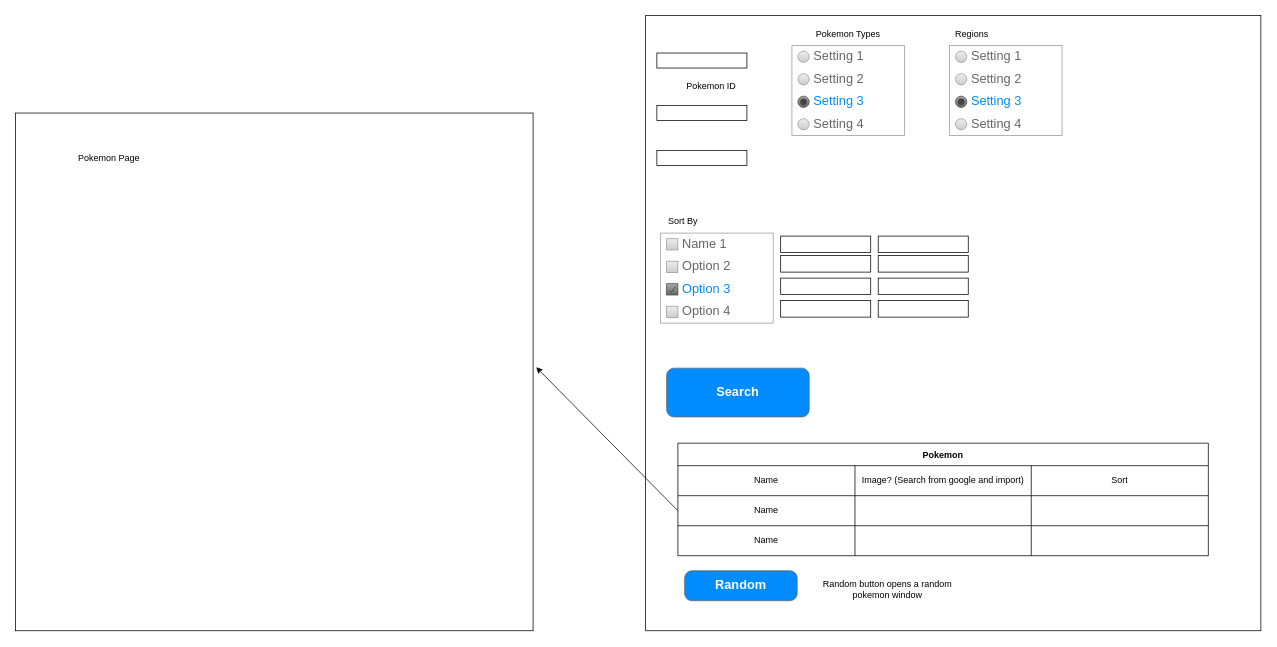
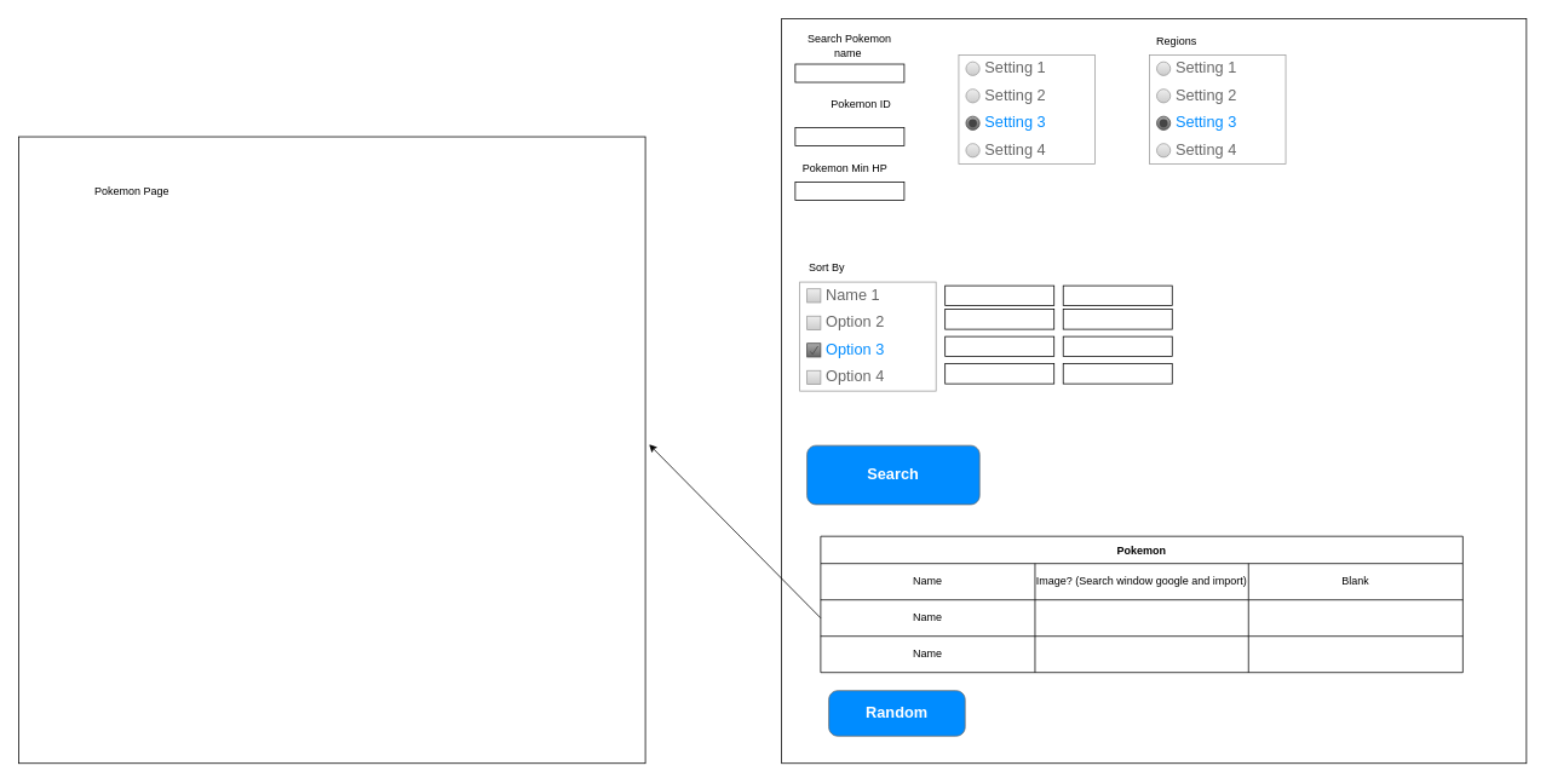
  <mxCell id="0" />
  <mxCell id="1" parent="0" />
  <mxCell id="2" value="" style="whiteSpace=wrap;html=1;aspect=fixed;" parent="1" vertex="1"><mxGeometry x="860" y="20" width="820" height="820" as="geometry" /></mxCell>
  <mxCell id="3" value="" style="rounded=0;whiteSpace=wrap;html=1;" parent="1" vertex="1"><mxGeometry x="875" y="70" width="120" height="20" as="geometry" /></mxCell>
- <mxCell id="5" value="Pokemon Types" style="text;html=1;strokeColor=none;fillColor=none;align=center;verticalAlign=middle;whiteSpace=wrap;rounded=0;" parent="1" vertex="1"><mxGeometry x="1060" y="30" width="140" height="30" as="geometry" /></mxCell>
+ <mxCell id="4" value="Search Pokemon name&amp;nbsp;" style="text;html=1;strokeColor=none;fillColor=none;align=center;verticalAlign=middle;whiteSpace=wrap;rounded=0;" parent="1" vertex="1"><mxGeometry x="870" y="35" width="130" height="30" as="geometry" /></mxCell>
  <mxCell id="6" value="Regions" style="text;html=1;strokeColor=none;fillColor=none;align=center;verticalAlign=middle;whiteSpace=wrap;rounded=0;" parent="1" vertex="1"><mxGeometry x="1265" y="30" width="60" height="30" as="geometry" /></mxCell>
  <mxCell id="7" value="" style="strokeWidth=1;shadow=0;dashed=0;align=center;html=1;shape=mxgraph.mockup.forms.rrect;rSize=0;strokeColor=#999999;fillColor=#ffffff;recursiveResize=0;" parent="1" vertex="1"><mxGeometry x="1055" y="60" width="150" height="120" as="geometry" /></mxCell>
  <mxCell id="8" value="Setting 1" style="shape=ellipse;rSize=0;fillColor=#eeeeee;strokeColor=#999999;gradientColor=#cccccc;html=1;align=left;spacingLeft=4;fontSize=17;fontColor=#666666;labelPosition=right;" parent="7" vertex="1"><mxGeometry x="8" y="7.5" width="15" height="15" as="geometry" /></mxCell>
  <mxCell id="9" value="Setting 2" style="shape=ellipse;rSize=0;fillColor=#eeeeee;strokeColor=#999999;gradientColor=#cccccc;html=1;align=left;spacingLeft=4;fontSize=17;fontColor=#666666;labelPosition=right;" parent="7" vertex="1"><mxGeometry x="8" y="37.5" width="15" height="15" as="geometry" /></mxCell>
  <mxCell id="10" value="Setting 3" style="shape=ellipse;rSize=0;fillColor=#aaaaaa;strokeColor=#444444;gradientColor=#666666;html=1;align=left;spacingLeft=4;fontSize=17;fontColor=#008cff;labelPosition=right;" parent="7" vertex="1"><mxGeometry x="8" y="67.5" width="15" height="15" as="geometry" /></mxCell>
  <mxCell id="11" value="" style="shape=ellipse;fillColor=#444444;strokeColor=none;html=1;" parent="10" vertex="1"><mxGeometry x="3" y="3" width="9" height="9" as="geometry" /></mxCell>
  <mxCell id="12" value="Setting 4" style="shape=ellipse;rSize=0;fillColor=#eeeeee;strokeColor=#999999;gradientColor=#cccccc;html=1;align=left;spacingLeft=4;fontSize=17;fontColor=#666666;labelPosition=right;" parent="7" vertex="1"><mxGeometry x="8" y="97.5" width="15" height="15" as="geometry" /></mxCell>
  <mxCell id="13" value="" style="strokeWidth=1;shadow=0;dashed=0;align=center;html=1;shape=mxgraph.mockup.forms.rrect;rSize=0;strokeColor=#999999;fillColor=#ffffff;recursiveResize=0;" parent="1" vertex="1"><mxGeometry x="1265" y="60" width="150" height="120" as="geometry" /></mxCell>
  <mxCell id="14" value="Setting 1" style="shape=ellipse;rSize=0;fillColor=#eeeeee;strokeColor=#999999;gradientColor=#cccccc;html=1;align=left;spacingLeft=4;fontSize=17;fontColor=#666666;labelPosition=right;" parent="13" vertex="1"><mxGeometry x="8" y="7.5" width="15" height="15" as="geometry" /></mxCell>
  <mxCell id="15" value="Setting 2" style="shape=ellipse;rSize=0;fillColor=#eeeeee;strokeColor=#999999;gradientColor=#cccccc;html=1;align=left;spacingLeft=4;fontSize=17;fontColor=#666666;labelPosition=right;" parent="13" vertex="1"><mxGeometry x="8" y="37.5" width="15" height="15" as="geometry" /></mxCell>
  <mxCell id="16" value="Setting 3" style="shape=ellipse;rSize=0;fillColor=#aaaaaa;strokeColor=#444444;gradientColor=#666666;html=1;align=left;spacingLeft=4;fontSize=17;fontColor=#008cff;labelPosition=right;" parent="13" vertex="1"><mxGeometry x="8" y="67.5" width="15" height="15" as="geometry" /></mxCell>
  <mxCell id="17" value="" style="shape=ellipse;fillColor=#444444;strokeColor=none;html=1;" parent="16" vertex="1"><mxGeometry x="3" y="3" width="9" height="9" as="geometry" /></mxCell>
  <mxCell id="18" value="Setting 4" style="shape=ellipse;rSize=0;fillColor=#eeeeee;strokeColor=#999999;gradientColor=#cccccc;html=1;align=left;spacingLeft=4;fontSize=17;fontColor=#666666;labelPosition=right;" parent="13" vertex="1"><mxGeometry x="8" y="97.5" width="15" height="15" as="geometry" /></mxCell>
  <mxCell id="19" value="" style="rounded=0;whiteSpace=wrap;html=1;" parent="1" vertex="1"><mxGeometry x="875" y="140" width="120" height="20" as="geometry" /></mxCell>
  <mxCell id="20" value="" style="rounded=0;whiteSpace=wrap;html=1;" parent="1" vertex="1"><mxGeometry x="875" y="200" width="120" height="20" as="geometry" /></mxCell>
+ <mxCell id="21" value="Pokemon Min HP" style="text;html=1;strokeColor=none;fillColor=none;align=center;verticalAlign=middle;whiteSpace=wrap;rounded=0;" parent="1" vertex="1"><mxGeometry x="865" y="170" width="130" height="30" as="geometry" /></mxCell>
  <mxCell id="22" value="Pokemon ID" style="text;html=1;strokeColor=none;fillColor=none;align=center;verticalAlign=middle;whiteSpace=wrap;rounded=0;" parent="1" vertex="1"><mxGeometry x="895" y="100" width="105" height="30" as="geometry" /></mxCell>
  <mxCell id="23" value="" style="strokeWidth=1;shadow=0;dashed=0;align=center;html=1;shape=mxgraph.mockup.forms.rrect;rSize=0;strokeColor=#999999;fillColor=#ffffff;recursiveResize=0;" parent="1" vertex="1"><mxGeometry x="880" y="310" width="150" height="120" as="geometry" /></mxCell>
  <mxCell id="24" value="Name 1" style="strokeWidth=1;shadow=0;dashed=0;align=center;html=1;shape=mxgraph.mockup.forms.rrect;rSize=0;fillColor=#eeeeee;strokeColor=#999999;gradientColor=#cccccc;align=left;spacingLeft=4;fontSize=17;fontColor=#666666;labelPosition=right;" parent="23" vertex="1"><mxGeometry x="8" y="7.5" width="15" height="15" as="geometry" /></mxCell>
  <mxCell id="25" value="Option 2" style="strokeWidth=1;shadow=0;dashed=0;align=center;html=1;shape=mxgraph.mockup.forms.rrect;rSize=0;fillColor=#eeeeee;strokeColor=#999999;gradientColor=#cccccc;align=left;spacingLeft=4;fontSize=17;fontColor=#666666;labelPosition=right;" parent="23" vertex="1"><mxGeometry x="8" y="37.5" width="15" height="15" as="geometry" /></mxCell>
  <mxCell id="26" value="Option 3" style="strokeWidth=1;shadow=0;dashed=0;align=center;html=1;shape=mxgraph.mockup.forms.checkbox;rSize=0;resizable=0;fillColor=#aaaaaa;strokeColor=#444444;gradientColor=#666666;align=left;spacingLeft=4;fontSize=17;fontColor=#008cff;labelPosition=right;" parent="23" vertex="1"><mxGeometry x="8" y="67.5" width="15" height="15" as="geometry" /></mxCell>
  <mxCell id="27" value="Option 4" style="strokeWidth=1;shadow=0;dashed=0;align=center;html=1;shape=mxgraph.mockup.forms.rrect;rSize=0;fillColor=#eeeeee;strokeColor=#999999;gradientColor=#cccccc;align=left;spacingLeft=4;fontSize=17;fontColor=#666666;labelPosition=right;" parent="23" vertex="1"><mxGeometry x="8" y="97.5" width="15" height="15" as="geometry" /></mxCell>
  <mxCell id="28" value="Sort By&lt;br&gt;" style="text;html=1;strokeColor=none;fillColor=none;align=center;verticalAlign=middle;whiteSpace=wrap;rounded=0;" parent="1" vertex="1"><mxGeometry x="880" y="280" width="60" height="30" as="geometry" /></mxCell>
  <mxCell id="29" value="" style="rounded=0;whiteSpace=wrap;html=1;" parent="1" vertex="1"><mxGeometry x="1040" y="314" width="120" height="22" as="geometry" /></mxCell>
  <mxCell id="30" value="" style="rounded=0;whiteSpace=wrap;html=1;" parent="1" vertex="1"><mxGeometry x="1040" y="340" width="120" height="22" as="geometry" /></mxCell>
  <mxCell id="31" value="" style="rounded=0;whiteSpace=wrap;html=1;" parent="1" vertex="1"><mxGeometry x="1170" y="314" width="120" height="22" as="geometry" /></mxCell>
  <mxCell id="32" value="" style="rounded=0;whiteSpace=wrap;html=1;" parent="1" vertex="1"><mxGeometry x="1170" y="340" width="120" height="22" as="geometry" /></mxCell>
  <mxCell id="33" value="" style="rounded=0;whiteSpace=wrap;html=1;" parent="1" vertex="1"><mxGeometry x="1170" y="370" width="120" height="22" as="geometry" /></mxCell>
  <mxCell id="34" value="" style="rounded=0;whiteSpace=wrap;html=1;" parent="1" vertex="1"><mxGeometry x="1040" y="370" width="120" height="22" as="geometry" /></mxCell>
  <mxCell id="35" value="" style="rounded=0;whiteSpace=wrap;html=1;" parent="1" vertex="1"><mxGeometry x="1040" y="400" width="120" height="22" as="geometry" /></mxCell>
  <mxCell id="36" value="" style="rounded=0;whiteSpace=wrap;html=1;" parent="1" vertex="1"><mxGeometry x="1170" y="400" width="120" height="22" as="geometry" /></mxCell>
  <mxCell id="37" value="Search" style="strokeWidth=1;shadow=0;dashed=0;align=center;html=1;shape=mxgraph.mockup.buttons.button;strokeColor=#666666;fontColor=#ffffff;mainText=;buttonStyle=round;fontSize=17;fontStyle=1;fillColor=#008cff;whiteSpace=wrap;" parent="1" vertex="1"><mxGeometry x="888" y="490" width="190" height="65" as="geometry" /></mxCell>
  <mxCell id="38" value="Pokemon" style="shape=table;startSize=30;container=1;collapsible=0;childLayout=tableLayout;fontStyle=1;align=center;" parent="1" vertex="1"><mxGeometry x="903" y="590" width="707" height="150" as="geometry" /></mxCell>
  <mxCell id="39" value="" style="shape=tableRow;horizontal=0;startSize=0;swimlaneHead=0;swimlaneBody=0;top=0;left=0;bottom=0;right=0;collapsible=0;dropTarget=0;fillColor=none;points=[[0,0.5],[1,0.5]];portConstraint=eastwest;" parent="38" vertex="1"><mxGeometry y="30" width="707" height="40" as="geometry" /></mxCell>
  <mxCell id="40" value="Name" style="shape=partialRectangle;html=1;whiteSpace=wrap;connectable=0;fillColor=none;top=0;left=0;bottom=0;right=0;overflow=hidden;" parent="39" vertex="1"><mxGeometry width="236" height="40" as="geometry"><mxRectangle width="236" height="40" as="alternateBounds" /></mxGeometry></mxCell>
- <mxCell id="41" value="Image? (Search from google and import)" style="shape=partialRectangle;html=1;whiteSpace=wrap;connectable=0;fillColor=none;top=0;left=0;bottom=0;right=0;overflow=hidden;" parent="39" vertex="1"><mxGeometry x="236" width="235" height="40" as="geometry"><mxRectangle width="235" height="40" as="alternateBounds" /></mxGeometry></mxCell>
- <mxCell id="42" value="Sort" style="shape=partialRectangle;html=1;whiteSpace=wrap;connectable=0;fillColor=none;top=0;left=0;bottom=0;right=0;overflow=hidden;" parent="39" vertex="1"><mxGeometry x="471" width="236" height="40" as="geometry"><mxRectangle width="236" height="40" as="alternateBounds" /></mxGeometry></mxCell>
+ <mxCell id="41" value="Image? (Search window google and import)" style="shape=partialRectangle;html=1;whiteSpace=wrap;connectable=0;fillColor=none;top=0;left=0;bottom=0;right=0;overflow=hidden;" parent="39" vertex="1"><mxGeometry x="236" width="235" height="40" as="geometry"><mxRectangle width="235" height="40" as="alternateBounds" /></mxGeometry></mxCell>
+ <mxCell id="42" value="Blank" style="shape=partialRectangle;html=1;whiteSpace=wrap;connectable=0;fillColor=none;top=0;left=0;bottom=0;right=0;overflow=hidden;" parent="39" vertex="1"><mxGeometry x="471" width="236" height="40" as="geometry"><mxRectangle width="236" height="40" as="alternateBounds" /></mxGeometry></mxCell>
  <mxCell id="43" value="" style="shape=tableRow;horizontal=0;startSize=0;swimlaneHead=0;swimlaneBody=0;top=0;left=0;bottom=0;right=0;collapsible=0;dropTarget=0;fillColor=none;points=[[0,0.5],[1,0.5]];portConstraint=eastwest;" parent="38" vertex="1"><mxGeometry y="70" width="707" height="40" as="geometry" /></mxCell>
  <mxCell id="44" value="Name" style="shape=partialRectangle;html=1;whiteSpace=wrap;connectable=0;fillColor=none;top=0;left=0;bottom=0;right=0;overflow=hidden;" parent="43" vertex="1"><mxGeometry width="236" height="40" as="geometry"><mxRectangle width="236" height="40" as="alternateBounds" /></mxGeometry></mxCell>
  <mxCell id="45" value="" style="shape=partialRectangle;html=1;whiteSpace=wrap;connectable=0;fillColor=none;top=0;left=0;bottom=0;right=0;overflow=hidden;" parent="43" vertex="1"><mxGeometry x="236" width="235" height="40" as="geometry"><mxRectangle width="235" height="40" as="alternateBounds" /></mxGeometry></mxCell>
  <mxCell id="46" value="" style="shape=partialRectangle;html=1;whiteSpace=wrap;connectable=0;fillColor=none;top=0;left=0;bottom=0;right=0;overflow=hidden;" parent="43" vertex="1"><mxGeometry x="471" width="236" height="40" as="geometry"><mxRectangle width="236" height="40" as="alternateBounds" /></mxGeometry></mxCell>
  <mxCell id="47" value="" style="shape=tableRow;horizontal=0;startSize=0;swimlaneHead=0;swimlaneBody=0;top=0;left=0;bottom=0;right=0;collapsible=0;dropTarget=0;fillColor=none;points=[[0,0.5],[1,0.5]];portConstraint=eastwest;" parent="38" vertex="1"><mxGeometry y="110" width="707" height="40" as="geometry" /></mxCell>
  <mxCell id="48" value="Name" style="shape=partialRectangle;html=1;whiteSpace=wrap;connectable=0;fillColor=none;top=0;left=0;bottom=0;right=0;overflow=hidden;" parent="47" vertex="1"><mxGeometry width="236" height="40" as="geometry"><mxRectangle width="236" height="40" as="alternateBounds" /></mxGeometry></mxCell>
  <mxCell id="49" value="" style="shape=partialRectangle;html=1;whiteSpace=wrap;connectable=0;fillColor=none;top=0;left=0;bottom=0;right=0;overflow=hidden;" parent="47" vertex="1"><mxGeometry x="236" width="235" height="40" as="geometry"><mxRectangle width="235" height="40" as="alternateBounds" /></mxGeometry></mxCell>
  <mxCell id="50" value="" style="shape=partialRectangle;html=1;whiteSpace=wrap;connectable=0;fillColor=none;top=0;left=0;bottom=0;right=0;overflow=hidden;" parent="47" vertex="1"><mxGeometry x="471" width="236" height="40" as="geometry"><mxRectangle width="236" height="40" as="alternateBounds" /></mxGeometry></mxCell>
  <mxCell id="51" value="" style="whiteSpace=wrap;html=1;aspect=fixed;" parent="1" vertex="1"><mxGeometry x="20" y="150" width="690" height="690" as="geometry" /></mxCell>
  <mxCell id="52" value="" style="endArrow=classic;html=1;rounded=0;exitX=0;exitY=0.5;exitDx=0;exitDy=0;entryX=1.006;entryY=0.491;entryDx=0;entryDy=0;entryPerimeter=0;" parent="1" source="43" target="51" edge="1"><mxGeometry width="50" height="50" relative="1" as="geometry"><mxPoint x="790" y="660" as="sourcePoint" /><mxPoint y="610" as="targetPoint" x="840" /></mxGeometry></mxCell>
  <mxCell id="53" value="Pokemon Page" style="text;html=1;strokeColor=none;fillColor=none;align=center;verticalAlign=middle;whiteSpace=wrap;rounded=0;" parent="1" vertex="1"><mxGeometry x="50" y="195" width="190" height="30" as="geometry" /></mxCell>
- <mxCell id="54" value="Random" style="strokeWidth=1;shadow=0;dashed=0;align=center;html=1;shape=mxgraph.mockup.buttons.button;strokeColor=#666666;fontColor=#ffffff;mainText=;buttonStyle=round;fontSize=17;fontStyle=1;fillColor=#008cff;whiteSpace=wrap;" parent="1" vertex="1"><mxGeometry x="912" y="760" width="150" height="40" as="geometry" /></mxCell>
- <mxCell id="55" value="Random button opens a random pokemon window" style="text;html=1;strokeColor=none;fillColor=none;align=center;verticalAlign=middle;whiteSpace=wrap;rounded=0;" parent="1" vertex="1"><mxGeometry x="1075" y="770" width="215" height="30" as="geometry" /></mxCell>
+ <mxCell id="54" value="Random" style="strokeWidth=1;shadow=0;dashed=0;align=center;html=1;shape=mxgraph.mockup.buttons.button;strokeColor=#666666;fontColor=#ffffff;mainText=;buttonStyle=round;fontSize=17;fontStyle=1;fillColor=#008cff;whiteSpace=wrap;" parent="1" vertex="1"><mxGeometry x="912" y="760" width="150" height="50" as="geometry" /></mxCell>
